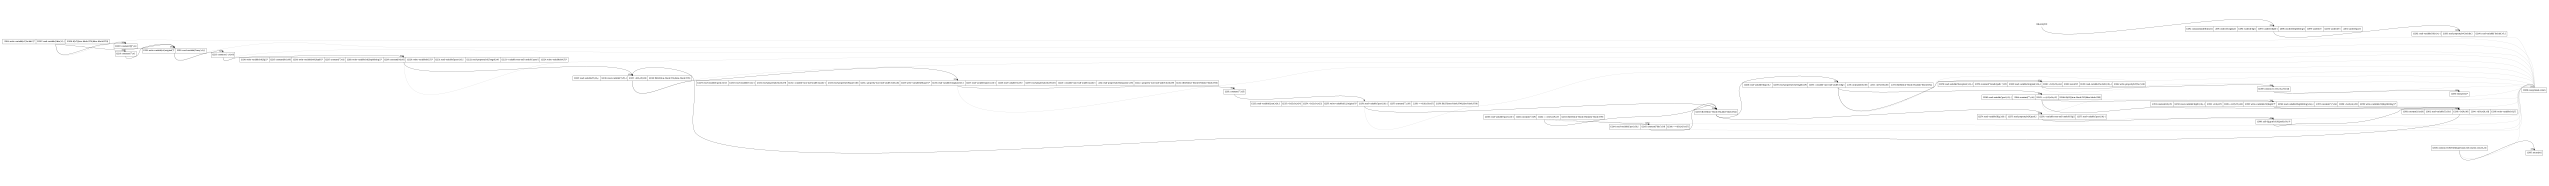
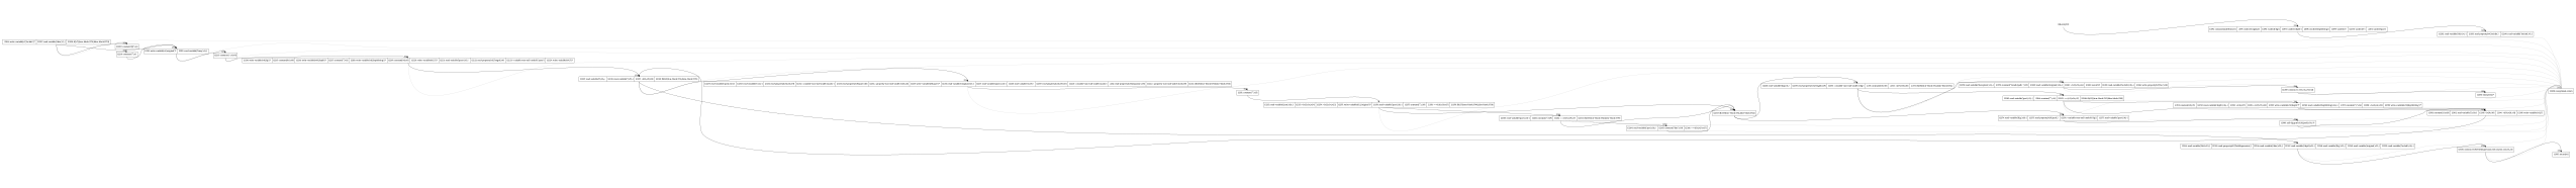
  digraph {
    fontname=Merriweather
    rankdir=LR
    node [fontname=Merriweather shape=record]
    edge [fontname=Merriweather headport=n tailport=s]
    n1 [label=BB_entry110 shape=none]
    n2 [label="{12194: constant[undefined,v1]|12195: vardecl['original']|12196: vardecl['dig']|12197: vardecl['depth']|12198: vardecl['depthString']|12199: vardecl['i']|12200: vardecl['l']|12201: vardecl['part']}"]
    n3 [label="{12202: read-variable['this',v4,-]|12203: read-property[v4,'locInfo',-]|12204: read-variable['locInfo',v5,-]}"]
    n4 [label="{12308: exceptional-return}"]
    n5 [label="{12206: write-variable[v2,'locInfo']*|12207: read-variable['data',v7,-]|12208: if[v7](true-block:3728,false-block:3729)}"]
    n6 [label="{12209: constant[\"@\",v6]}"]
    n7 [label="{12210: constant[\"\",v6]}"]
    n8 [label="{12211: write-variable[v6,'original']*|12212: read-variable['Array',v9,-]}"]
    n9 [label="{12213: construct [-,v9,v8]}"]
    n10 [label="{12214: write-variable[v8,'dig']*|12215: constant[0.0,v10]|12216: write-variable[v10,'depth']*|12217: constant[\"\",v11]|12218: write-variable[v11,'depthString']*|12219: constant[0.0,v13]|12220: write-variable[v13,'i']*|12221: read-variable['parts',v15,-]|12222: read-property[v15,'length',v14]|12223: \<variable-non-null-undef\>['parts']|12224: write-variable[v14,'l']*}"]
    n11 [label="{12225: read-variable['i',v16,-]|12226: read-variable['l',v17,-]|12227: \<[v16,v17,v12]|12228: if[v12](true-block:3734,false-block:3735)}"]
    n12 [label="{12229: read-variable['parts',v20,-]|12230: read-variable['i',v21,-]|12231: read-property[v20,v21,v19]|12232: \<variable-non-null-undef\>['parts']|12233: read-property[v19,'part',v18]|12234: \<property-non-null-undef\>[v20,v21]|12235: write-variable[v18,'part']*|12236: read-variable['original',v23,-]|12237: read-variable['parts',v28,-]|12238: read-variable['i',v29,-]|12239: read-property[v28,v29,v27]|12240: \<variable-non-null-undef\>['parts']|12241: read-property[v27,'separator',v25]|12242: \<property-non-null-undef\>[v28,v29]|12243: if[v25](true-block:3737,false-block:3736)}"]
+   n13 [label="{12244: read-variable['this',v19,-]|12245: read-property[v19,'PathExpression',-]|12246: read-variable['data',v20,-]|12247: read-variable['depth',v21,-]|12248: read-variable['dig',v22,-]|12249: read-variable['original',v23,-]|12250: read-variable['locInfo',v24,-]}"]
    n14 [label="{12251: constant[\"\",v25]}"]
    n15 [label="{12306: construct [v19,'PathExpression',v20,v21,v22,v23,v24,v1]}"]
    n16 [label="{12252: read-variable['part',v26,-]|12253: +[v25,v26,v24]|12254: +[v23,v24,v22]|12255: write-variable[v22,'original']*|12256: read-variable['part',v28,-]|12257: constant[\"..\",v29]|12258: ===[v28,v29,v27]|12259: if[v27](true-block:3740,false-block:3738)}"]
    n17 [label="{12267: if[v27](true-block:3741,false-block:3742)}"]
    n18 [label="{12260: read-variable['part',v28,-]|12261: constant[\".\",v29]|12262: ===[v28,v29,v27]|12263: if[v27](true-block:3740,false-block:3739)}"]
    n19 [label="{12307: return[v1]}"]
    n20 [label="{12268: read-variable['dig',v31,-]|12269: read-property[v31,'length',v29]|12270: \<variable-non-null-undef\>['dig']|12271: constant[0.0,v30]|12272: \>[v29,v30,v28]|12273: if[v28](true-block:3743,false-block:3744)}"]
    n21 [label="{12274: read-variable['dig',v29,-]|12275: read-property[v29,'push',-]|12276: \<variable-non-null-undef\>['dig']|12277: read-variable['part',v30,-]}"]
    n22 [label="{12264: read-variable['part',v28,-]|12265: constant[\"this\",v29]|12266: ===[v28,v29,v27]}"]
    n23 [label="{12278: read-variable['Exception',v33,-]|12279: constant[\"Invalid path: \",v35]|12280: read-variable['original',v36,-]|12281: +[v35,v36,v34]|12282: new[v37]|12283: read-variable['locInfo',v38,-]|12284: write-property[v37,'loc',v38]}"]
    n24 [label="{12285: read-variable['part',v33,-]|12286: constant[\"..\",v34]|12287: ===[v33,v34,v32]|12288: if[v32](true-block:3747,false-block:3749)}"]
    n25 [label="{12300: call-dig.push [v29,'push',v30,-]*}"]
    n26 [label="{12289: construct [-,v33,v34,v37,v32]}"]
    n27 [label="{12291: constant[1.0,v35]|12292: read-variable['depth',v36,-]|12293: +[v36,v37]|12294: +[v37,v35,v38]|12295: write-variable[v38,'depth']*|12296: read-variable['depthString',v40,-]|12297: constant[\"../\",v41]|12298: +[v40,v41,v39]|12299: write-variable[v39,'depthString']*}"]
    n28 [label="{12301: constant[1.0,v28]|12302: read-variable['i',v29,-]|12303: +[v29,v30]|12304: +[v30,v28,v31]|12305: write-variable[v31,'i']}"]
    n29 [label="{12290: throw[v32]*}"]
    n1 -> n2 [headlabel="    3724"]
    n2 -> n3 [headlabel="      3725"]
    n3 -> n4 [color=gray headlabel="      3752"]
    n5 -> n4 [color=gray]
    n5 -> n6 [headlabel="      3728"]
    n5 -> n7 [headlabel="      3729"]
    n6 -> n8 [headlabel="      3730"]
    n7 -> n8
    n8 -> n4 [color=gray]
    n8 -> n9 [headlabel="      3731"]
    n9 -> n4 [color=gray]
    n9 -> n10 [headlabel="      3732"]
    n10 -> n4 [color=gray]
    n10 -> n11 [headlabel="      3733"]
    n11 -> n4 [color=gray]
    n11 -> n12 [headlabel="      3734"]
+   n11 -> n13 [headlabel="      3735"]
    n12 -> n4 [color=gray]
    n12 -> n14 [headlabel="      3736"]
+   n13 -> n4 [color=gray]
+   n13 -> n15 [headlabel="      3750"]
    n14 -> n16
    n15 -> n4 [color=gray]
    n15 -> n19 [headlabel="      3751"]
    n16 -> n4 [color=gray]
    n16 -> n17 [headlabel="      3740"]
+   n16 -> n18 [headlabel="      3738"]
    n17 -> n20 [headlabel="      3741"]
    n17 -> n21 [headlabel="      3742"]
    n18 -> n4 [color=gray]
    n18 -> n17
    n18 -> n22 [headlabel="      3739"]
    n20 -> n4 [color=gray]
    n20 -> n23 [headlabel="      3743"]
    n20 -> n24 [headlabel="      3744"]
    n21 -> n4 [color=gray]
    n21 -> n25 [headlabel="      3748"]
    n22 -> n4 [color=gray]
    n22 -> n17
    n23 -> n4 [color=gray]
    n23 -> n26 [headlabel="      3745"]
    n24 -> n4 [color=gray]
    n24 -> n27 [headlabel="      3747"]
    n24 -> n28 [headlabel="      3749"]
    n25 -> n4 [color=gray]
    n25 -> n28
    n26 -> n4 [color=gray]
    n26 -> n29 [headlabel="      3746"]
    n27 -> n4 [color=gray]
    n27 -> n28
    n28 -> n4 [color=gray]
    n28 -> n11
    n29 -> n4 [color=gray]
  }
